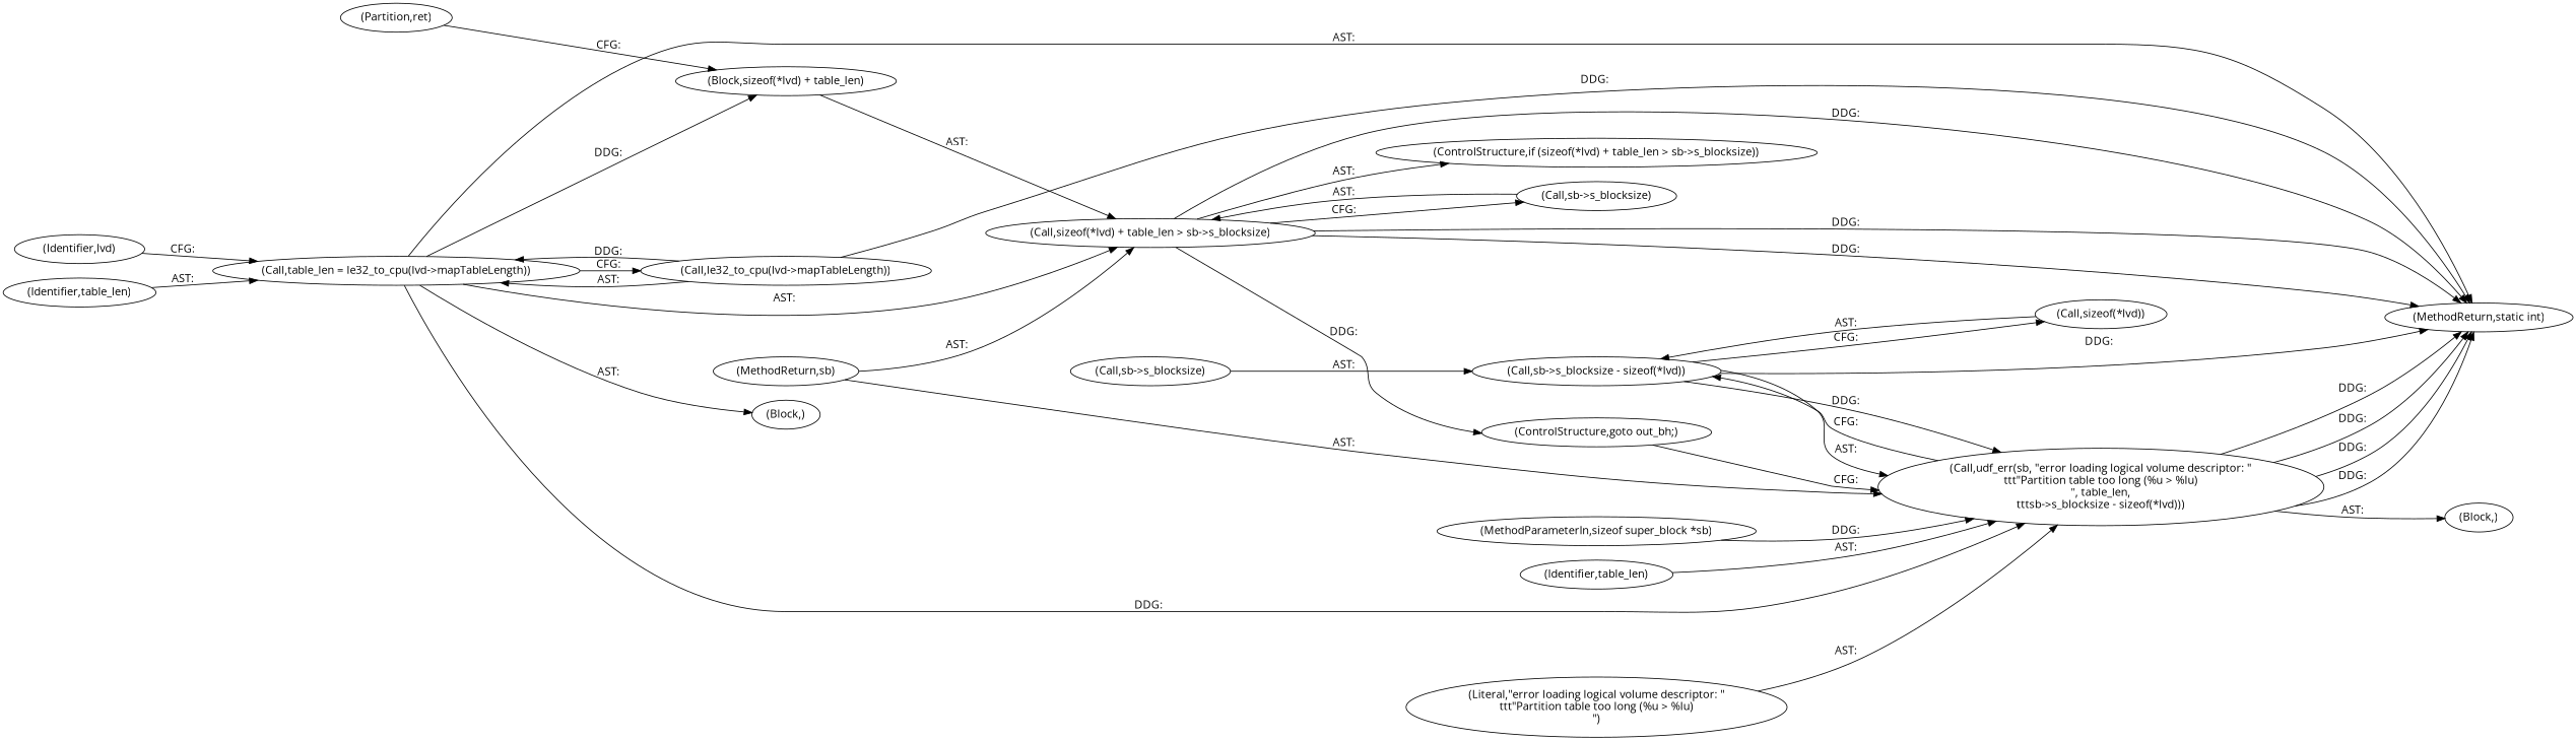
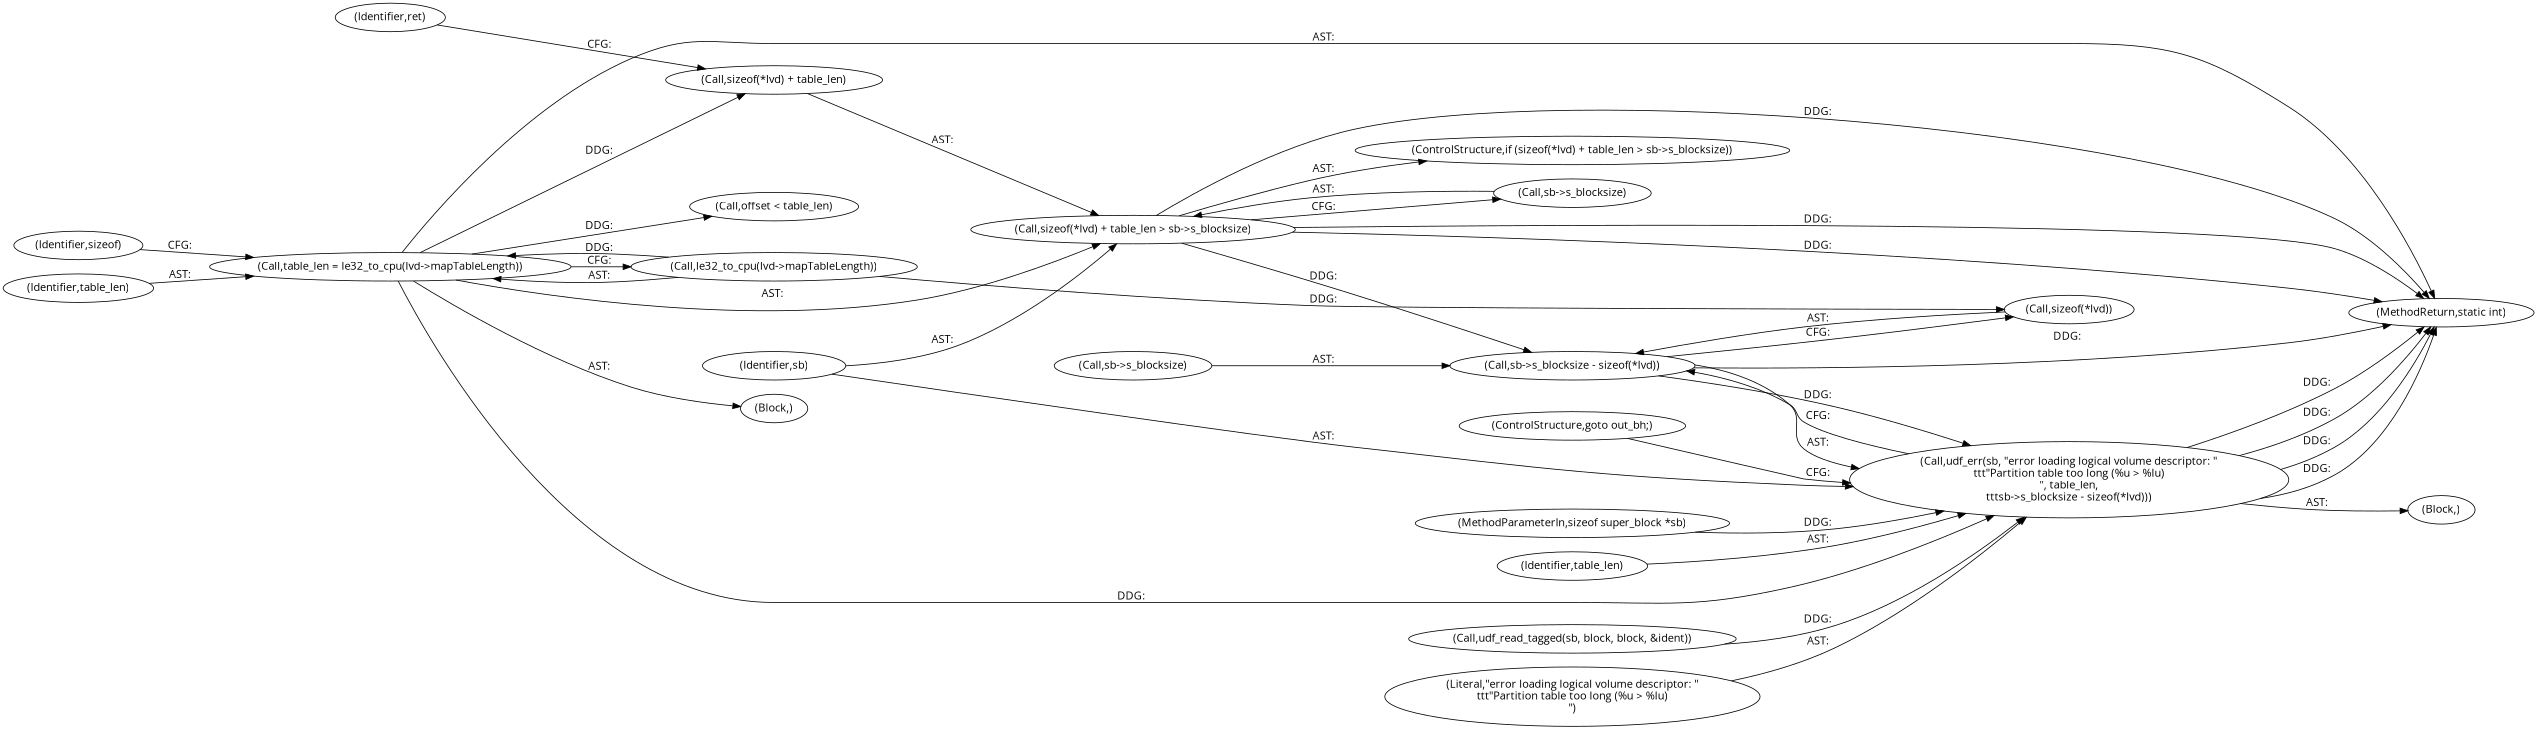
  digraph {
    fontname="Open Sans"
    rankdir=LR
    node [fontname="Open Sans"]
    edge [fontname="Open Sans"]
    n1 [label="(Call,sb->s_blocksize - sizeof(*lvd))"]
    n2 [label="(Call,udf_err(sb, \"error loading logical volume descriptor: \"\n\t\t\t\"Partition table too long (%u > %lu)\n\", table_len,\n\t\t\tsb->s_blocksize - sizeof(*lvd)))"]
    n3 [label="(Call,sizeof(*lvd))"]
    n4 [label="(MethodReturn,static int)"]
    n5 [label="(Block,)"]
    n6 [label="(Call,sizeof(*lvd) + table_len > sb->s_blocksize)"]
    n7 [label="(ControlStructure,if (sizeof(*lvd) + table_len > sb->s_blocksize))"]
    n8 [label="(Call,sb->s_blocksize)"]
    n9 [label="(Call,table_len = le32_to_cpu(lvd->mapTableLength))"]
    n10 [label="(Call,le32_to_cpu(lvd->mapTableLength))"]
-   n11 [label="(Block,sizeof(*lvd) + table_len)"]
+   n11 [label="(Call,sizeof(*lvd) + table_len)"]
    n12 [label="(Block,)"]
-   n14 [label="(Identifier,lvd)"]
+   n13 [label="(Call,offset < table_len)"]
+   n14 [label="(Identifier,sizeof)"]
    n15 [label="(Call,sb->s_blocksize)"]
    n16 [label="(ControlStructure,goto out_bh;)"]
-   n17 [label="(Partition,ret)"]
-   n18 [label="(MethodReturn,sb)"]
+   n17 [label="(Identifier,ret)"]
+   n18 [label="(Identifier,sb)"]
+   n19 [label="(Call,udf_read_tagged(sb, block, block, &ident))"]
    n20 [label="(Literal,\"error loading logical volume descriptor: \"\n\t\t\t\"Partition table too long (%u > %lu)\n\")"]
    n21 [label="(Identifier,table_len)"]
    n22 [label="(MethodParameterIn,sizeof super_block *sb)"]
    n23 [label="(Identifier,table_len)"]
    n1 -> n2 [label="AST: "]
    n1 -> n2 [label="DDG: "]
    n1 -> n3 [label="CFG: "]
    n1 -> n4 [label="DDG: "]
    n2 -> n1 [label="CFG: "]
    n2 -> n4 [label="DDG: "]
    n2 -> n4 [label="DDG: "]
    n2 -> n4 [label="DDG: "]
    n2 -> n4 [label="DDG: "]
    n2 -> n5 [label="AST: "]
    n3 -> n1 [label="AST: "]
-   n6 -> n16 [label="DDG: "]
+   n6 -> n1 [label="DDG: "]
    n6 -> n4 [label="DDG: "]
    n6 -> n4 [label="DDG: "]
    n6 -> n4 [label="DDG: "]
    n6 -> n7 [label="AST: "]
    n6 -> n8 [label="CFG: "]
    n8 -> n6 [label="AST: "]
    n9 -> n2 [label="DDG: "]
    n9 -> n4 [label="AST: "]
    n9 -> n6 [label="AST: "]
    n9 -> n10 [label="CFG: "]
    n9 -> n11 [label="DDG: "]
    n9 -> n12 [label="AST: "]
-   n10 -> n4 [label="DDG: "]
+   n9 -> n13 [label="DDG: "]
+   n10 -> n3 [label="DDG: "]
    n10 -> n9 [label="AST: "]
    n10 -> n9 [label="DDG: "]
    n11 -> n6 [label="AST: "]
    n14 -> n9 [label="CFG: "]
    n15 -> n1 [label="AST: "]
    n16 -> n2 [label="CFG: "]
    n17 -> n11 [label="CFG: "]
    n18 -> n2 [label="AST: "]
    n18 -> n6 [label="AST: "]
+   n19 -> n2 [label="DDG: "]
    n20 -> n2 [label="AST: "]
    n21 -> n9 [label="AST: "]
    n22 -> n2 [label="DDG: "]
    n23 -> n2 [label="AST: "]
  }
